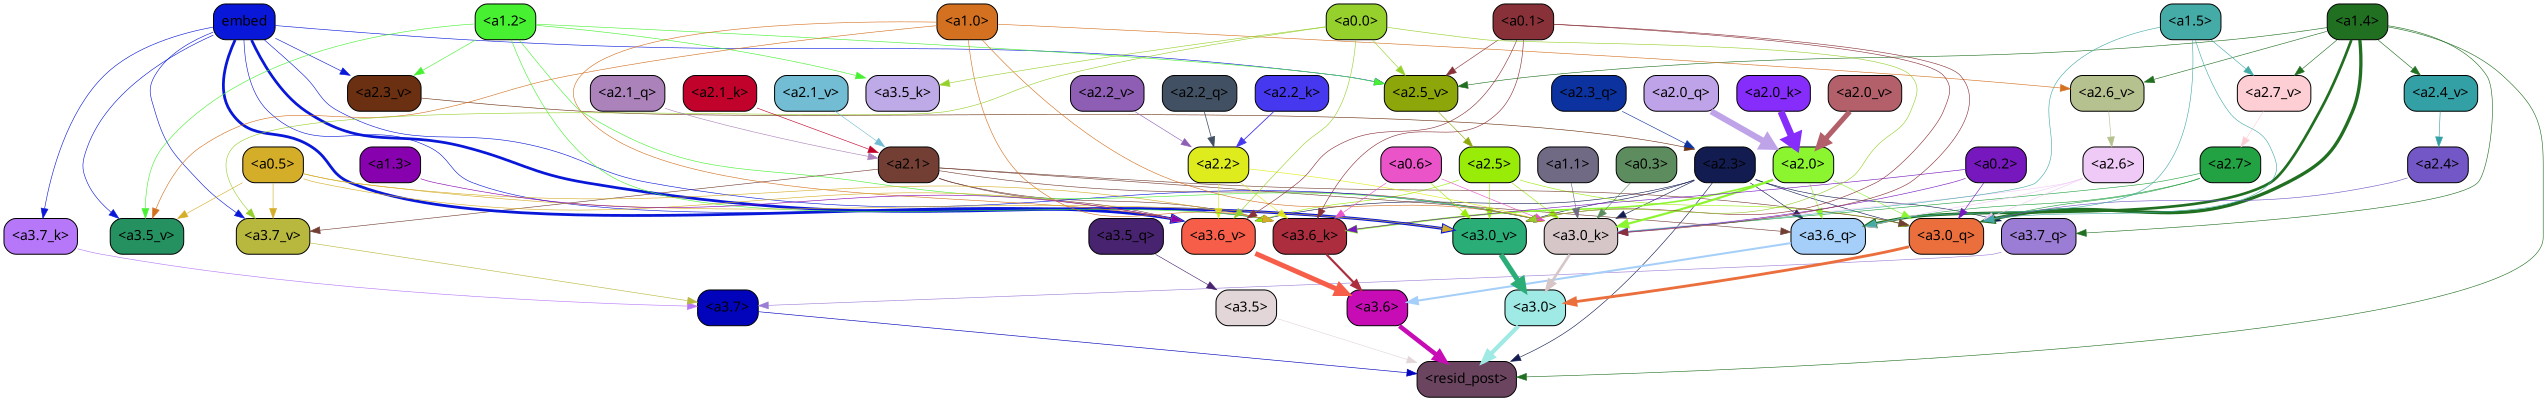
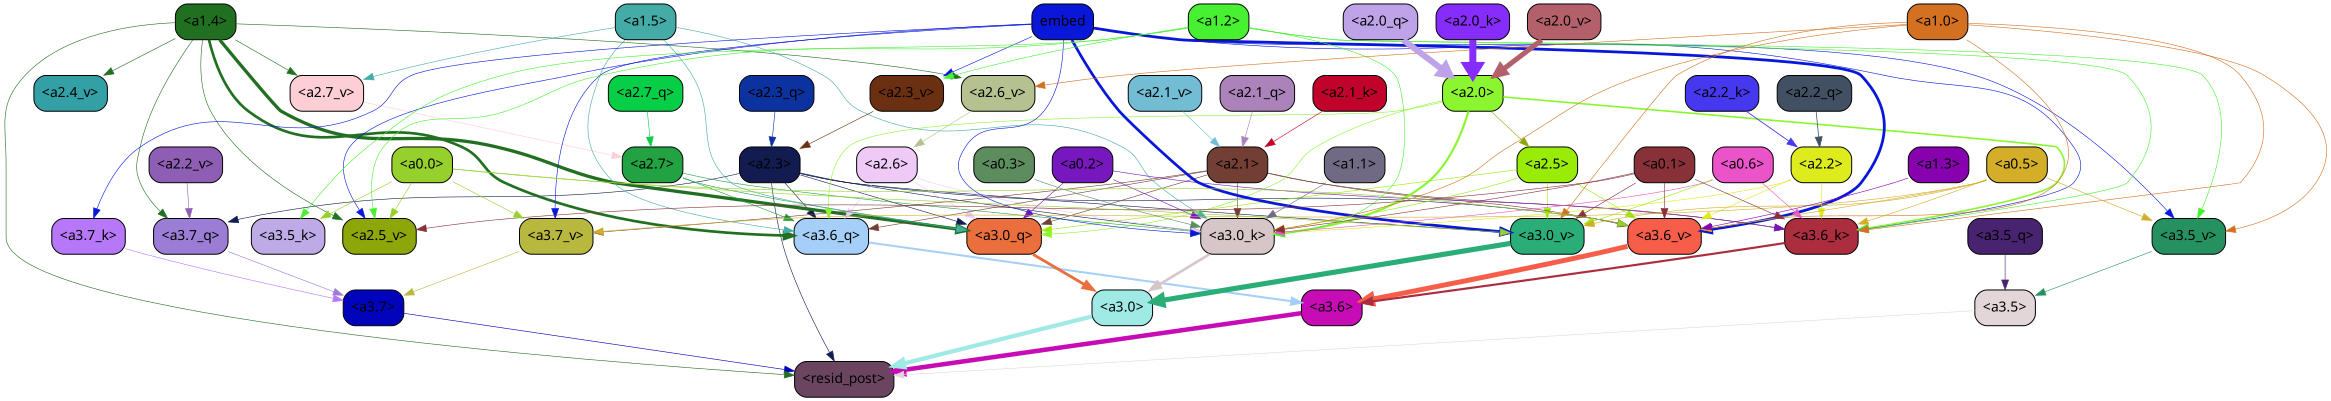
  strict digraph {
    fontname="Noto Sans"
    splines=true
    node [color=black fontname="Noto Sans" shape=box style="filled, rounded"]
    edge [color="#0917d9" fontname="Noto Sans" penwidth=0.6]
    "<a3.7>" [fillcolor="#0204bb"]
    "<resid_post>" [fillcolor="#6b455f"]
    "<a3.6>" [fillcolor="#c70bb5"]
    "<a3.5>" [fillcolor="#e2d6d8"]
    "<a3.0>" [fillcolor="#a0eae5"]
    "<a2.3>" [fillcolor="#121c50"]
    "<a3.7_q>" [fillcolor="#9c7dd5"]
    "<a3.6_q>" [fillcolor="#a5cff8"]
    "<a3.0_q>" [fillcolor="#eb6f3d"]
    "<a3.0_k>" [fillcolor="#d6c6c7"]
    "<a3.6_v>" [fillcolor="#f75e4a"]
    "<a3.0_v>" [fillcolor="#2bad78"]
    "<a1.4>" [fillcolor="#216f21"]
    "<a2.7_v>" [fillcolor="#fdced4"]
    "<a2.6_v>" [fillcolor="#b5c18f"]
    "<a2.5_v>" [fillcolor="#8da70a"]
    "<a2.4_v>" [fillcolor="#33a0a5"]
    "<a2.7>" [fillcolor="#22a242"]
    "<a2.6>" [fillcolor="#efcaf6"]
    "<a2.5>" [fillcolor="#99ec07"]
-   "<a2.4>" [fillcolor="#7357c6"]
    "<a3.5_q>" [fillcolor="#48236f"]
    "<a3.7_k>" [fillcolor="#b678f9"]
    "<a3.6_k>" [fillcolor="#ac2e3e"]
    "<a3.5_k>" [fillcolor="#bdaae7"]
    "<a3.7_v>" [fillcolor="#b8b83f"]
    "<a3.5_v>" [fillcolor="#259160"]
    "<a2.1>" [fillcolor="#733f34"]
    "<a2.0>" [fillcolor="#8bf52f"]
    "<a1.5>" [fillcolor="#44aba6"]
    "<a0.2>" [fillcolor="#7717be"]
    embed [fillcolor="#0917d9"]
    "<a2.3_v>" [fillcolor="#6b3011"]
    "<a2.2>" [fillcolor="#deec1e"]
    "<a1.2>" [fillcolor="#47f132"]
    "<a1.0>" [fillcolor="#d47121"]
    "<a0.6>" [fillcolor="#eb53c9"]
    "<a0.5>" [fillcolor="#d4ae29"]
    "<a0.1>" [fillcolor="#893138"]
    "<a0.0>" [fillcolor="#96d02c"]
    "<a1.1>" [fillcolor="#706a85"]
    "<a0.3>" [fillcolor="#5d8d5f"]
    "<a1.3>" [fillcolor="#8701ae"]
+   "<a2.7_q>" [fillcolor="#06cf47"]
    "<a2.3_q>" [fillcolor="#0b329f"]
    "<a2.2_q>" [fillcolor="#415163"]
    "<a2.1_q>" [fillcolor="#ab83ba"]
    "<a2.0_q>" [fillcolor="#bfa3e9"]
    "<a2.2_k>" [fillcolor="#4638ef"]
    "<a2.1_k>" [fillcolor="#c1032b"]
    "<a2.0_k>" [fillcolor="#862cfb"]
    "<a2.2_v>" [fillcolor="#8e5eb4"]
    "<a2.1_v>" [fillcolor="#72bcd4"]
    "<a2.0_v>" [fillcolor="#b3606b"]
    "<a3.7>" -> "<resid_post>" [color="#0204bb" penwidth=0.6239100098609924]
    "<a3.6>" -> "<resid_post>" [color="#c70bb5" penwidth=4.569062113761902]
    "<a3.5>" -> "<resid_post>" [color="#e2d6d8"]
    "<a3.0>" -> "<resid_post>" [color="#a0eae5" penwidth=4.283544182777405]
    "<a2.3>" -> "<resid_post>" [color="#121c50"]
    "<a2.3>" -> "<a3.7_q>" [color="#121c50"]
    "<a2.3>" -> "<a3.6_q>" [color="#121c50"]
    "<a2.3>" -> "<a3.0_q>" [color="#121c50"]
    "<a2.3>" -> "<a3.0_k>" [color="#121c50"]
    "<a2.3>" -> "<a3.6_v>" [color="#121c50"]
    "<a2.3>" -> "<a3.0_v>" [color="#121c50"]
    "<a3.7_q>" -> "<a3.7>" [color="#9c7dd5"]
    "<a3.6_q>" -> "<a3.6>" [color="#a5cff8" penwidth=2.03758105635643]
    "<a3.0_q>" -> "<a3.0>" [color="#eb6f3d" penwidth=2.8638100624084473]
    "<a3.0_k>" -> "<a3.0>" [color="#d6c6c7" penwidth=2.6274144649505615]
    "<a3.6_v>" -> "<a3.6>" [color="#f75e4a" penwidth=5.002329230308533]
    "<a3.0_v>" -> "<a3.0>" [color="#2bad78" penwidth=5.188832879066467]
    "<a1.4>" -> "<resid_post>" [color="#216f21"]
    "<a1.4>" -> "<a3.7_q>" [color="#216f21"]
    "<a1.4>" -> "<a3.6_q>" [color="#216f21" penwidth=2.6908124685287476]
    "<a1.4>" -> "<a3.0_q>" [color="#216f21" penwidth=3.32076895236969]
    "<a1.4>" -> "<a2.7_v>" [color="#216f21"]
    "<a1.4>" -> "<a2.6_v>" [color="#216f21"]
    "<a1.4>" -> "<a2.5_v>" [color="#216f21"]
    "<a1.4>" -> "<a2.4_v>" [color="#216f21"]
    "<a2.7_v>" -> "<a2.7>" [color="#fdced4"]
    "<a2.6_v>" -> "<a2.6>" [color="#b5c18f"]
-   "<a2.5_v>" -> "<a2.5>" [color="#8da70a"]
-   "<a2.4_v>" -> "<a2.4>" [color="#33a0a5"]
+   "<a2.0>" -> "<a2.5>" [color="#8da70a"]
    "<a2.7>" -> "<a3.6_q>" [color="#22a242"]
    "<a2.7>" -> "<a3.0_q>" [color="#22a242"]
    "<a2.7>" -> "<a3.0_k>" [color="#22a242"]
    "<a2.6>" -> "<a3.6_q>" [color="#efcaf6"]
    "<a2.6>" -> "<a3.0_q>" [color="#efcaf6"]
    "<a2.6>" -> "<a3.0_k>" [color="#efcaf6"]
    "<a2.5>" -> "<a3.0_q>" [color="#99ec07"]
    "<a2.5>" -> "<a3.0_k>" [color="#99ec07"]
    "<a2.5>" -> "<a3.6_v>" [color="#99ec07"]
    "<a2.5>" -> "<a3.0_v>" [color="#99ec07"]
-   "<a2.4>" -> "<a3.0_q>" [color="#7357c6"]
    "<a3.5_q>" -> "<a3.5>" [color="#48236f"]
    "<a3.7_k>" -> "<a3.7>" [color="#b678f9"]
    "<a3.6_k>" -> "<a3.6>" [color="#ac2e3e" penwidth=2.174198240041733]
    "<a3.7_v>" -> "<a3.7>" [color="#b8b83f"]
+   "<a3.5_v>" -> "<a3.5>" [color="#259160"]
    "<a2.1>" -> "<a3.6_q>" [color="#733f34"]
    "<a2.1>" -> "<a3.0_q>" [color="#733f34"]
    "<a2.1>" -> "<a3.0_k>" [color="#733f34"]
    "<a2.1>" -> "<a3.6_v>" [color="#733f34"]
    "<a2.1>" -> "<a3.6_k>" [color="#733f34"]
    "<a2.1>" -> "<a3.7_v>" [color="#733f34"]
    "<a2.0>" -> "<a3.6_q>" [color="#8bf52f"]
    "<a2.0>" -> "<a3.0_q>" [color="#8bf52f"]
    "<a2.0>" -> "<a3.0_k>" [color="#8bf52f" penwidth=2.182972814887762]
    "<a2.0>" -> "<a3.6_k>" [color="#8bf52f" penwidth=1.6254686117172241]
    "<a1.5>" -> "<a3.6_q>" [color="#44aba6"]
    "<a1.5>" -> "<a3.0_q>" [color="#44aba6"]
    "<a1.5>" -> "<a3.0_k>" [color="#44aba6"]
    "<a1.5>" -> "<a2.7_v>" [color="#44aba6"]
    "<a0.2>" -> "<a3.0_q>" [color="#7717be"]
    "<a0.2>" -> "<a3.0_k>" [color="#7717be"]
    "<a0.2>" -> "<a3.6_k>" [color="#7717be"]
    embed -> "<a3.0_k>"
    embed -> "<a3.6_v>" [penwidth=2.809220314025879]
    embed -> "<a3.0_v>" [penwidth=2.754121422767639]
    embed -> "<a2.5_v>"
    embed -> "<a3.7_k>"
    embed -> "<a3.6_k>"
    embed -> "<a3.7_v>"
    embed -> "<a3.5_v>"
    embed -> "<a2.3_v>"
    "<a2.3_v>" -> "<a2.3>" [color="#6b3011"]
    "<a2.2>" -> "<a3.0_k>" [color="#deec1e" penwidth=0.6065438985824585]
    "<a2.2>" -> "<a3.6_v>" [color="#deec1e"]
    "<a2.2>" -> "<a3.6_k>" [color="#deec1e"]
    "<a1.2>" -> "<a3.0_k>" [color="#47f132"]
    "<a1.2>" -> "<a2.5_v>" [color="#47f132"]
    "<a1.2>" -> "<a3.6_k>" [color="#47f132"]
    "<a1.2>" -> "<a3.5_k>" [color="#47f132"]
    "<a1.2>" -> "<a3.5_v>" [color="#47f132"]
    "<a1.2>" -> "<a2.3_v>" [color="#47f132"]
    "<a1.0>" -> "<a3.0_k>" [color="#d47121"]
    "<a1.0>" -> "<a3.6_v>" [color="#d47121"]
+   "<a1.0>" -> "<a3.0_v>" [color="#d47121"]
    "<a1.0>" -> "<a2.6_v>" [color="#d47121"]
    "<a1.0>" -> "<a3.6_k>" [color="#d47121"]
    "<a1.0>" -> "<a3.5_v>" [color="#d47121"]
    "<a0.6>" -> "<a3.0_k>" [color="#eb53c9"]
    "<a0.6>" -> "<a3.0_v>" [color="#99ec07"]
    "<a0.6>" -> "<a3.6_k>" [color="#eb53c9"]
    "<a0.5>" -> "<a3.6_v>" [color="#d4ae29"]
    "<a0.5>" -> "<a3.0_v>" [color="#d4ae29" penwidth=0.6120390892028809]
    "<a0.5>" -> "<a3.6_k>" [color="#d4ae29"]
    "<a0.5>" -> "<a3.7_v>" [color="#d4ae29"]
    "<a0.5>" -> "<a3.5_v>" [color="#d4ae29"]
    "<a0.1>" -> "<a3.0_k>" [color="#893138"]
    "<a0.1>" -> "<a3.6_v>" [color="#893138"]
    "<a0.1>" -> "<a3.0_v>" [color="#893138"]
    "<a0.1>" -> "<a2.5_v>" [color="#893138"]
    "<a0.1>" -> "<a3.6_k>" [color="#893138"]
    "<a0.0>" -> "<a3.6_v>" [color="#96d02c"]
    "<a0.0>" -> "<a3.0_v>" [color="#96d02c"]
    "<a0.0>" -> "<a2.5_v>" [color="#96d02c"]
    "<a0.0>" -> "<a3.5_k>" [color="#96d02c"]
    "<a0.0>" -> "<a3.7_v>" [color="#96d02c"]
    "<a1.1>" -> "<a3.0_k>" [color="#706a85"]
    "<a0.3>" -> "<a3.0_k>" [color="#5d8d5f"]
    "<a1.3>" -> "<a3.6_v>" [color="#8701ae"]
+   "<a2.7_q>" -> "<a2.7>" [color="#06cf47"]
    "<a2.3_q>" -> "<a2.3>" [color="#0b329f"]
    "<a2.2_q>" -> "<a2.2>" [color="#415163" penwidth=0.7585353851318359]
    "<a2.1_q>" -> "<a2.1>" [color="#ab83ba"]
    "<a2.0_q>" -> "<a2.0>" [color="#bfa3e9" penwidth=6.189085364341736]
    "<a2.2_k>" -> "<a2.2>" [color="#4638ef" penwidth=0.87534499168396]
    "<a2.1_k>" -> "<a2.1>" [color="#c1032b"]
    "<a2.0_k>" -> "<a2.0>" [color="#862cfb" penwidth=7.056803464889526]
-   "<a2.2_v>" -> "<a2.2>" [color="#8e5eb4"]
+   "<a2.2_v>" -> "<a3.7_q>" [color="#8e5eb4"]
    "<a2.1_v>" -> "<a2.1>" [color="#72bcd4"]
    "<a2.0_v>" -> "<a2.0>" [color="#b3606b" penwidth=5.12138295173645]
  }
